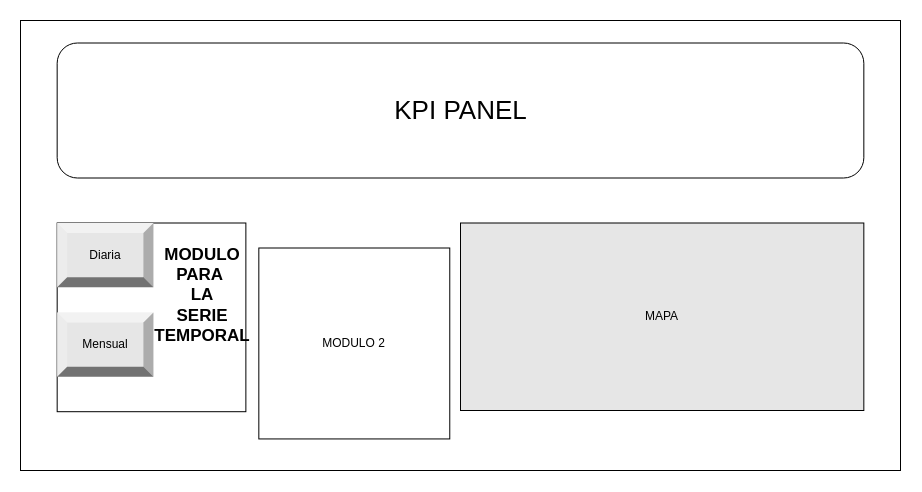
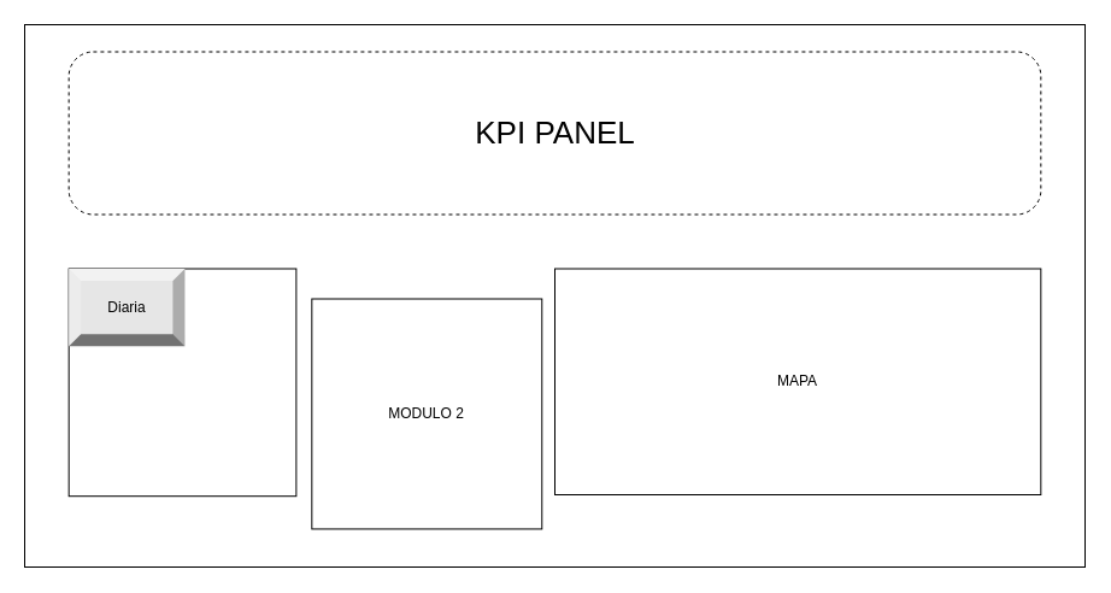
  <mxCell id="0" />
  <mxCell id="1" parent="0" />
  <mxCell id="2" value="" style="group" vertex="1" connectable="0" parent="1"><mxGeometry x="20" y="20" width="880" height="450" as="geometry" /></mxCell>
  <mxCell id="3" value="" style="rounded=0;whiteSpace=wrap;html=1;" vertex="1" parent="2"><mxGeometry width="880" height="450" as="geometry" /></mxCell>
- <mxCell id="4" value="&lt;font style=&quot;font-size: 26px;&quot;&gt;KPI PANEL&lt;/font&gt;" style="rounded=1;whiteSpace=wrap;html=1;" vertex="1" parent="2"><mxGeometry x="36.667" y="22.5" width="806.667" height="135" as="geometry" /></mxCell>
+ <mxCell id="4" value="&lt;font style=&quot;font-size: 26px;&quot;&gt;KPI PANEL&lt;/font&gt;" style="rounded=1;whiteSpace=wrap;html=1;dashed=1;" vertex="1" parent="2"><mxGeometry x="36.667" y="22.5" width="806.667" height="135" as="geometry" /></mxCell>
  <mxCell id="5" value="" style="whiteSpace=wrap;html=1;aspect=fixed;" vertex="1" parent="2"><mxGeometry x="36.67" y="202.5" width="188.696" height="188.696" as="geometry" /></mxCell>
  <mxCell id="6" value="MODULO 2" style="whiteSpace=wrap;html=1;aspect=fixed;" vertex="1" parent="2"><mxGeometry x="238.33" y="227.5" width="190.939" height="190.939" as="geometry" /></mxCell>
- <mxCell id="7" value="MAPA" style="rounded=0;whiteSpace=wrap;html=1;fillColor=#e6e6e6;" vertex="1" parent="2"><mxGeometry x="440" y="202.5" width="403.33" height="187.5" as="geometry" /></mxCell>
+ <mxCell id="7" value="MAPA" style="rounded=0;whiteSpace=wrap;html=1;" vertex="1" parent="2"><mxGeometry x="440" y="202.5" width="403.33" height="187.5" as="geometry" /></mxCell>
  <mxCell id="8" value="Diaria" style="labelPosition=center;verticalLabelPosition=middle;align=center;html=1;shape=mxgraph.basic.shaded_button;dx=10;fillColor=#E6E6E6;strokeColor=none;whiteSpace=wrap;" vertex="1" parent="2"><mxGeometry x="36.67" y="202.5" width="96.25" height="64.286" as="geometry" /></mxCell>
- <mxCell id="9" value="Mensual" style="labelPosition=center;verticalLabelPosition=middle;align=center;html=1;shape=mxgraph.basic.shaded_button;dx=10;fillColor=#E6E6E6;strokeColor=none;whiteSpace=wrap;" vertex="1" parent="2"><mxGeometry x="36.67" y="291.963" width="96.25" height="64.286" as="geometry" /></mxCell>
- <mxCell id="10" value="&lt;b&gt;&lt;font style=&quot;font-size: 17px;&quot;&gt;MODULO&lt;/font&gt;&lt;/b&gt;&lt;div&gt;&lt;b&gt;&lt;font style=&quot;font-size: 17px;&quot;&gt;PARA&amp;nbsp;&lt;/font&gt;&lt;/b&gt;&lt;/div&gt;&lt;div&gt;&lt;b&gt;&lt;font style=&quot;font-size: 17px;&quot;&gt;LA&lt;/font&gt;&lt;/b&gt;&lt;/div&gt;&lt;div&gt;&lt;b&gt;&lt;font style=&quot;font-size: 17px;&quot;&gt;SERIE&lt;/font&gt;&lt;/b&gt;&lt;/div&gt;&lt;div&gt;&lt;b&gt;&lt;font style=&quot;font-size: 17px;&quot;&gt;TEMPORAL&lt;/font&gt;&lt;/b&gt;&lt;/div&gt;" style="text;html=1;align=center;verticalAlign=middle;whiteSpace=wrap;rounded=0;" vertex="1" parent="2"><mxGeometry x="150.244" y="258.21" width="64.39" height="33.75" as="geometry" /></mxCell>
